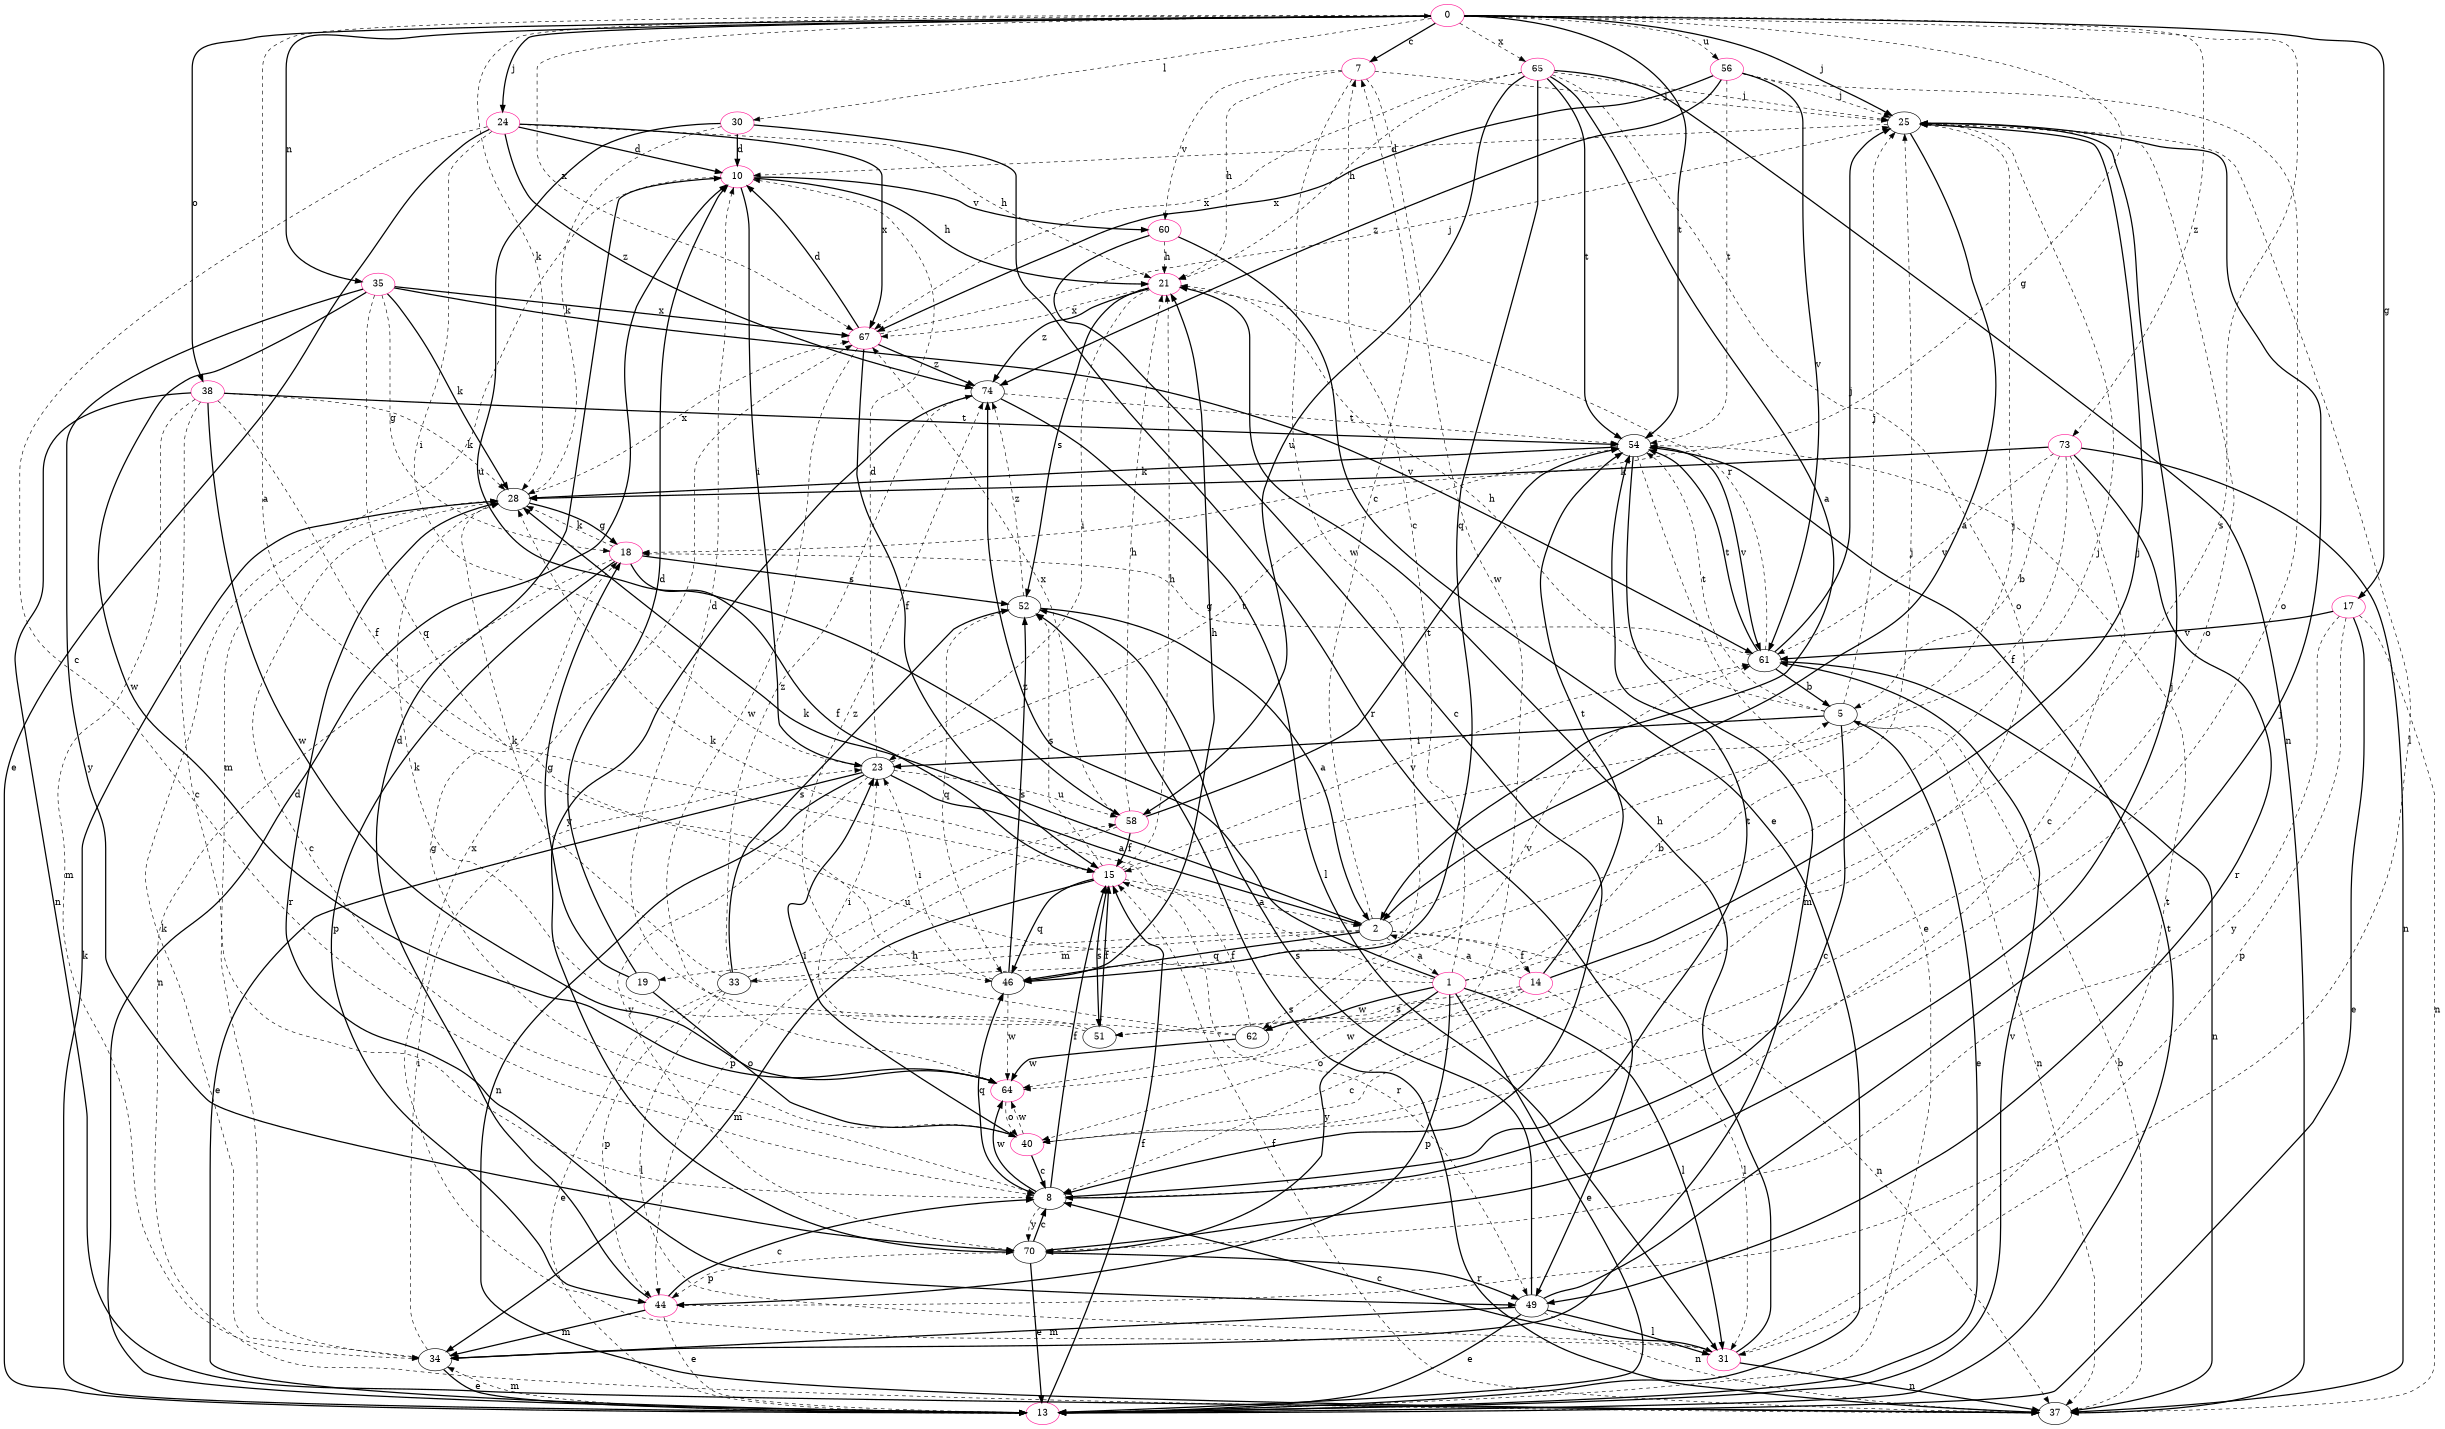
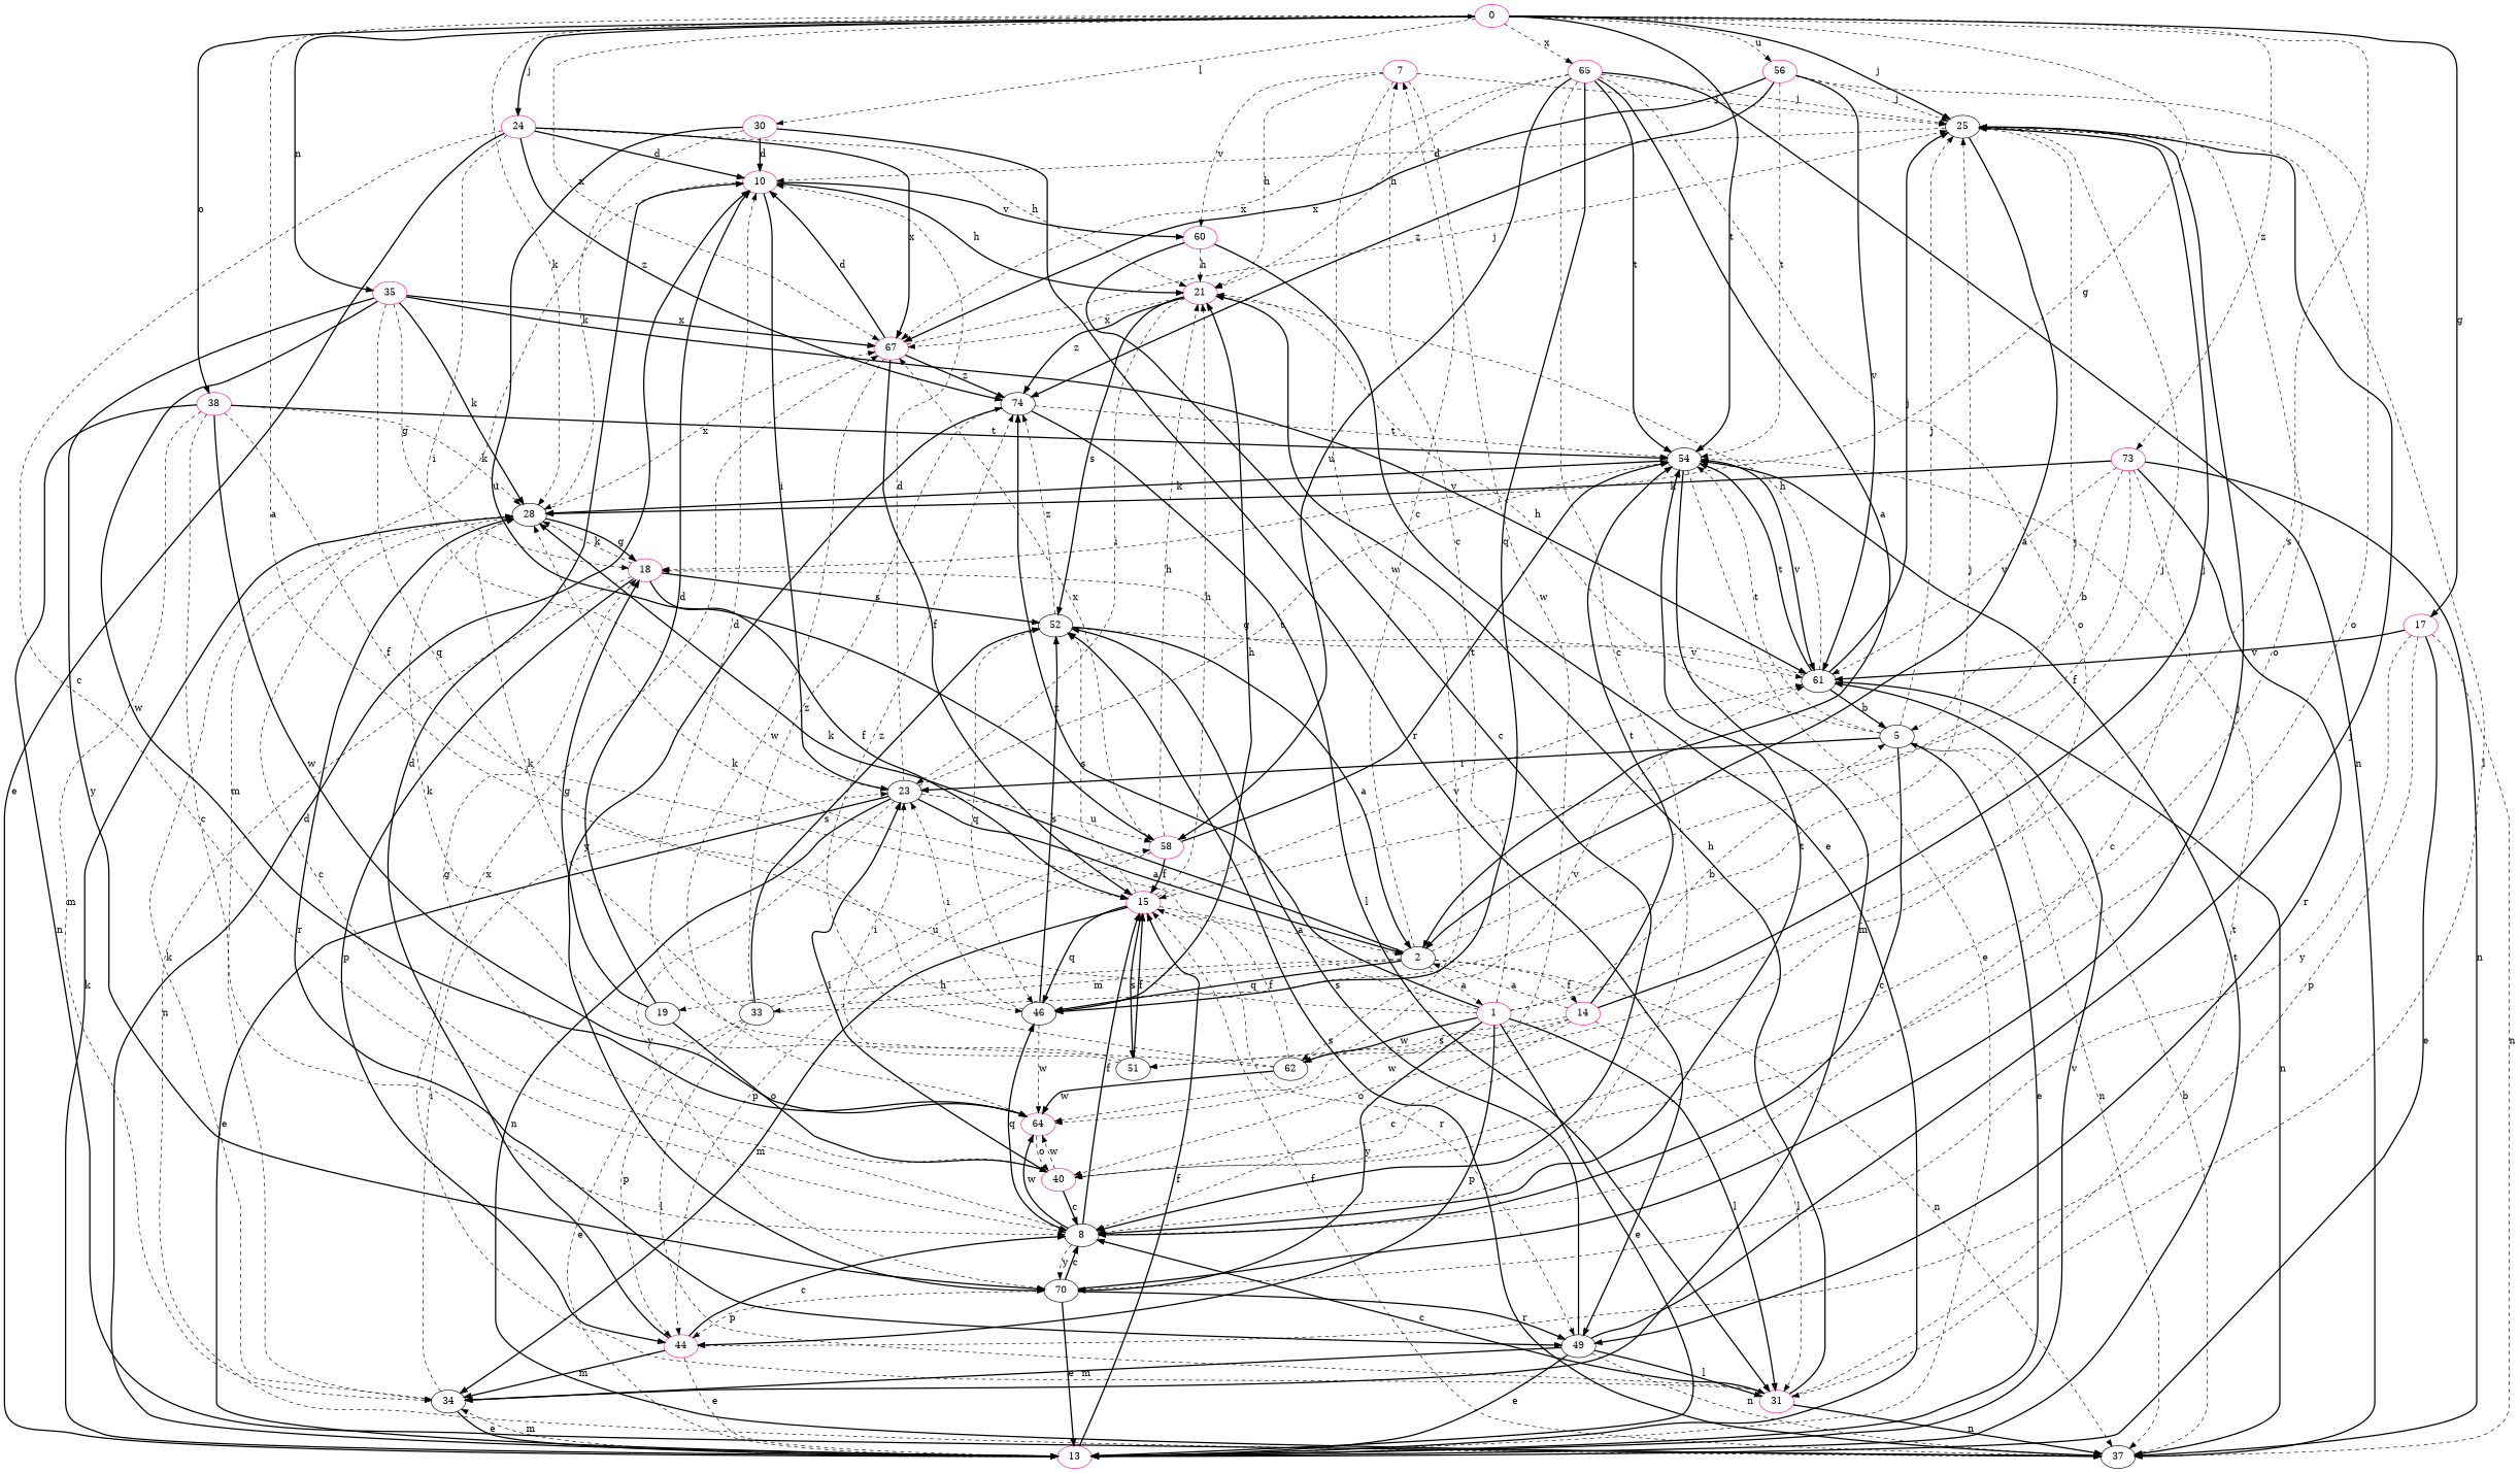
  strict digraph {
    node [color=deeppink]
    edge [style=dashed]
    0
    7
    17
    18
    24
    25 [color=black]
    28 [color=black]
    30
    35
    38
    51 [color=black]
    54 [color=black]
    56
    65
    67
    73
    62 [color=black]
    21
    60
    64
    13
    44
    70 [color=black]
    37 [color=black]
    61 [color=black]
    15
    52 [color=black]
    74 [color=black]
    8 [color=black]
    23 [color=black]
    10
    31
    2 [color=black]
    40
    49 [color=black]
    58
    46 [color=black]
    34 [color=black]
    5 [color=black]
    1
    14
    19 [color=black]
    33 [color=black]
-   0 -> 7 [label=c style=bold]
    0 -> 17 [label=g style=bold]
    0 -> 18 [label=g]
    0 -> 24 [label=j style=bold]
    0 -> 25 [label=j style=bold]
    0 -> 28 [label=k]
    0 -> 30 [label=l]
    0 -> 35 [label=n style=bold]
    0 -> 38 [label=o style=bold]
    0 -> 51 [label=s]
    0 -> 54 [label=t style=bold]
    0 -> 56 [label=u]
    0 -> 65 [label=x]
    0 -> 67 [label=x]
    0 -> 73 [label=z]
    7 -> 25 [label=j]
    7 -> 62 [label=w]
    7 -> 21 [label=h]
    7 -> 60 [label=v]
    7 -> 64 [label=w]
    17 -> 13 [label=e style=bold]
    17 -> 44 [label=p]
    17 -> 70 [label=y]
    17 -> 37 [label=n]
    17 -> 61 [label=v style=bold]
    18 -> 28 [label=k]
    18 -> 44 [label=p style=bold]
    18 -> 37 [label=n]
    18 -> 15 [label=f style=bold]
    18 -> 52 [label=s style=bold]
    24 -> 67 [label=x style=bold]
    24 -> 21 [label=h]
    24 -> 13 [label=e style=bold]
    24 -> 74 [label=z style=bold]
    24 -> 8 [label=c]
    24 -> 23 [label=i]
    24 -> 10 [label=d style=bold]
    25 -> 10 [label=d]
    25 -> 31 [label=l]
    25 -> 2 [label=a style=bold]
    25 -> 40 [label=o]
    28 -> 18 [label=g style=bold]
    28 -> 67 [label=x]
    28 -> 8 [label=c]
    28 -> 49 [label=r style=bold]
    30 -> 28 [label=k]
    30 -> 10 [label=d style=bold]
    30 -> 49 [label=r style=bold]
    30 -> 58 [label=u style=bold]
    35 -> 18 [label=g]
    35 -> 28 [label=k style=bold]
    35 -> 67 [label=x style=bold]
    35 -> 64 [label=w style=bold]
    35 -> 70 [label=y style=bold]
    35 -> 61 [label=v style=bold]
    35 -> 46 [label=q]
    38 -> 28 [label=k]
    38 -> 54 [label=t style=bold]
    38 -> 64 [label=w style=bold]
    38 -> 37 [label=n style=bold]
    38 -> 15 [label=f]
    38 -> 8 [label=c]
    38 -> 34 [label=m]
    51 -> 28 [label=k]
    51 -> 15 [label=f style=bold]
    51 -> 23 [label=i]
    54 -> 28 [label=k style=bold]
    54 -> 13 [label=e]
    54 -> 61 [label=v style=bold]
    54 -> 34 [label=m style=bold]
    56 -> 25 [label=j]
    56 -> 54 [label=t]
    56 -> 67 [label=x style=bold]
    56 -> 61 [label=v style=bold]
    56 -> 74 [label=z style=bold]
    56 -> 40 [label=o]
    65 -> 25 [label=j]
    65 -> 54 [label=t style=bold]
    65 -> 67 [label=x]
    65 -> 21 [label=h]
    65 -> 37 [label=n style=bold]
+   65 -> 8 [label=c]
    65 -> 2 [label=a style=bold]
    65 -> 40 [label=o]
    65 -> 58 [label=u style=bold]
    65 -> 46 [label=q style=bold]
    67 -> 25 [label=j]
    67 -> 64 [label=w]
    67 -> 15 [label=f style=bold]
    67 -> 74 [label=z style=bold]
    67 -> 10 [label=d style=bold]
    73 -> 28 [label=k style=bold]
    73 -> 37 [label=n style=bold]
    73 -> 61 [label=v]
    73 -> 15 [label=f]
    73 -> 8 [label=c]
    73 -> 49 [label=r style=bold]
    73 -> 5 [label=b]
    62 -> 64 [label=w style=bold]
    62 -> 61 [label=v]
    62 -> 15 [label=f]
    62 -> 74 [label=z]
    62 -> 10 [label=d]
    21 -> 67 [label=x]
    21 -> 52 [label=s style=bold]
    21 -> 74 [label=z style=bold]
    21 -> 23 [label=i]
    60 -> 21 [label=h]
    60 -> 13 [label=e style=bold]
    60 -> 8 [label=c style=bold]
    64 -> 40 [label=o]
    13 -> 28 [label=k style=bold]
    13 -> 54 [label=t style=bold]
    13 -> 61 [label=v style=bold]
    13 -> 15 [label=f style=bold]
    13 -> 10 [label=d style=bold]
    13 -> 34 [label=m]
    44 -> 13 [label=e]
    44 -> 8 [label=c style=bold]
    44 -> 10 [label=d style=bold]
    44 -> 34 [label=m style=bold]
    70 -> 25 [label=j style=bold]
    70 -> 13 [label=e style=bold]
    70 -> 44 [label=p]
    70 -> 8 [label=c style=bold]
    70 -> 49 [label=r style=bold]
    37 -> 15 [label=f]
    37 -> 52 [label=s style=bold]
    37 -> 5 [label=b]
    61 -> 18 [label=g]
    61 -> 25 [label=j style=bold]
    61 -> 54 [label=t style=bold]
-   61 -> 21 [label=r]
+   61 -> 21 [label=h]
    61 -> 37 [label=n style=bold]
    61 -> 5 [label=b style=bold]
    15 -> 51 [label=s style=bold]
    15 -> 21 [label=h]
    15 -> 61 [label=v]
    15 -> 52 [label=s]
    15 -> 2 [label=a]
    15 -> 49 [label=r]
    15 -> 46 [label=q style=bold]
    15 -> 34 [label=m style=bold]
+   52 -> 61 [label=v]
    52 -> 74 [label=z]
    52 -> 2 [label=a style=bold]
    52 -> 46 [label=q]
    74 -> 54 [label=t]
    74 -> 70 [label=y style=bold]
    74 -> 31 [label=l style=bold]
    8 -> 54 [label=t style=bold]
    8 -> 64 [label=w style=bold]
    8 -> 70 [label=y]
    8 -> 15 [label=f style=bold]
    8 -> 46 [label=q style=bold]
    23 -> 54 [label=t]
    23 -> 13 [label=e style=bold]
    23 -> 70 [label=y]
    23 -> 37 [label=n style=bold]
    23 -> 10 [label=d]
    23 -> 2 [label=a style=bold]
    23 -> 58 [label=u]
    10 -> 21 [label=h style=bold]
    10 -> 60 [label=v style=bold]
    10 -> 23 [label=i style=bold]
    10 -> 34 [label=m]
    31 -> 54 [label=t]
    31 -> 67 [label=x]
    31 -> 21 [label=h style=bold]
    31 -> 37 [label=n style=bold]
    31 -> 8 [label=c style=bold]
    2 -> 7 [label=c]
    2 -> 25 [label=j]
    2 -> 28 [label=k style=bold]
    2 -> 37 [label=n]
    2 -> 46 [label=q style=bold]
    2 -> 1 [label=a]
    2 -> 14 [label=f]
    2 -> 19 [label=h]
    2 -> 33 [label=m]
    40 -> 18 [label=g]
    40 -> 64 [label=w]
    40 -> 8 [label=c style=bold]
    40 -> 23 [label=i style=bold]
    49 -> 25 [label=j style=bold]
    49 -> 13 [label=e style=bold]
    49 -> 37 [label=n]
    49 -> 52 [label=s style=bold]
    49 -> 31 [label=l style=bold]
    49 -> 34 [label=m style=bold]
    58 -> 54 [label=t style=bold]
    58 -> 67 [label=x]
    58 -> 21 [label=h]
    58 -> 44 [label=p]
    58 -> 15 [label=f style=bold]
    46 -> 21 [label=h style=bold]
    46 -> 64 [label=w]
    46 -> 52 [label=s style=bold]
    46 -> 23 [label=i]
    34 -> 28 [label=k]
    34 -> 13 [label=e style=bold]
    34 -> 23 [label=i]
    5 -> 25 [label=j]
    5 -> 54 [label=t]
    5 -> 21 [label=h]
    5 -> 13 [label=e style=bold]
    5 -> 37 [label=n]
    5 -> 8 [label=c style=bold]
    5 -> 23 [label=i style=bold]
    1 -> 0 [label=a]
    1 -> 7 [label=c]
    1 -> 25 [label=j]
    1 -> 28 [label=k]
    1 -> 62 [label=w style=bold]
    1 -> 13 [label=e style=bold]
    1 -> 44 [label=p style=bold]
    1 -> 70 [label=y style=bold]
    1 -> 74 [label=z style=bold]
    1 -> 31 [label=l style=bold]
    1 -> 5 [label=b]
    14 -> 25 [label=j style=bold]
    14 -> 51 [label=s]
    14 -> 54 [label=t style=bold]
    14 -> 64 [label=w]
    14 -> 8 [label=c]
    14 -> 31 [label=l]
    14 -> 2 [label=a]
    14 -> 40 [label=o]
    19 -> 18 [label=g style=bold]
    19 -> 10 [label=d style=bold]
    19 -> 40 [label=o style=bold]
    33 -> 25 [label=j]
    33 -> 28 [label=k]
    33 -> 13 [label=e]
    33 -> 44 [label=p]
    33 -> 52 [label=s style=bold]
    33 -> 74 [label=z]
    33 -> 31 [label=l]
    33 -> 58 [label=u]
  }
